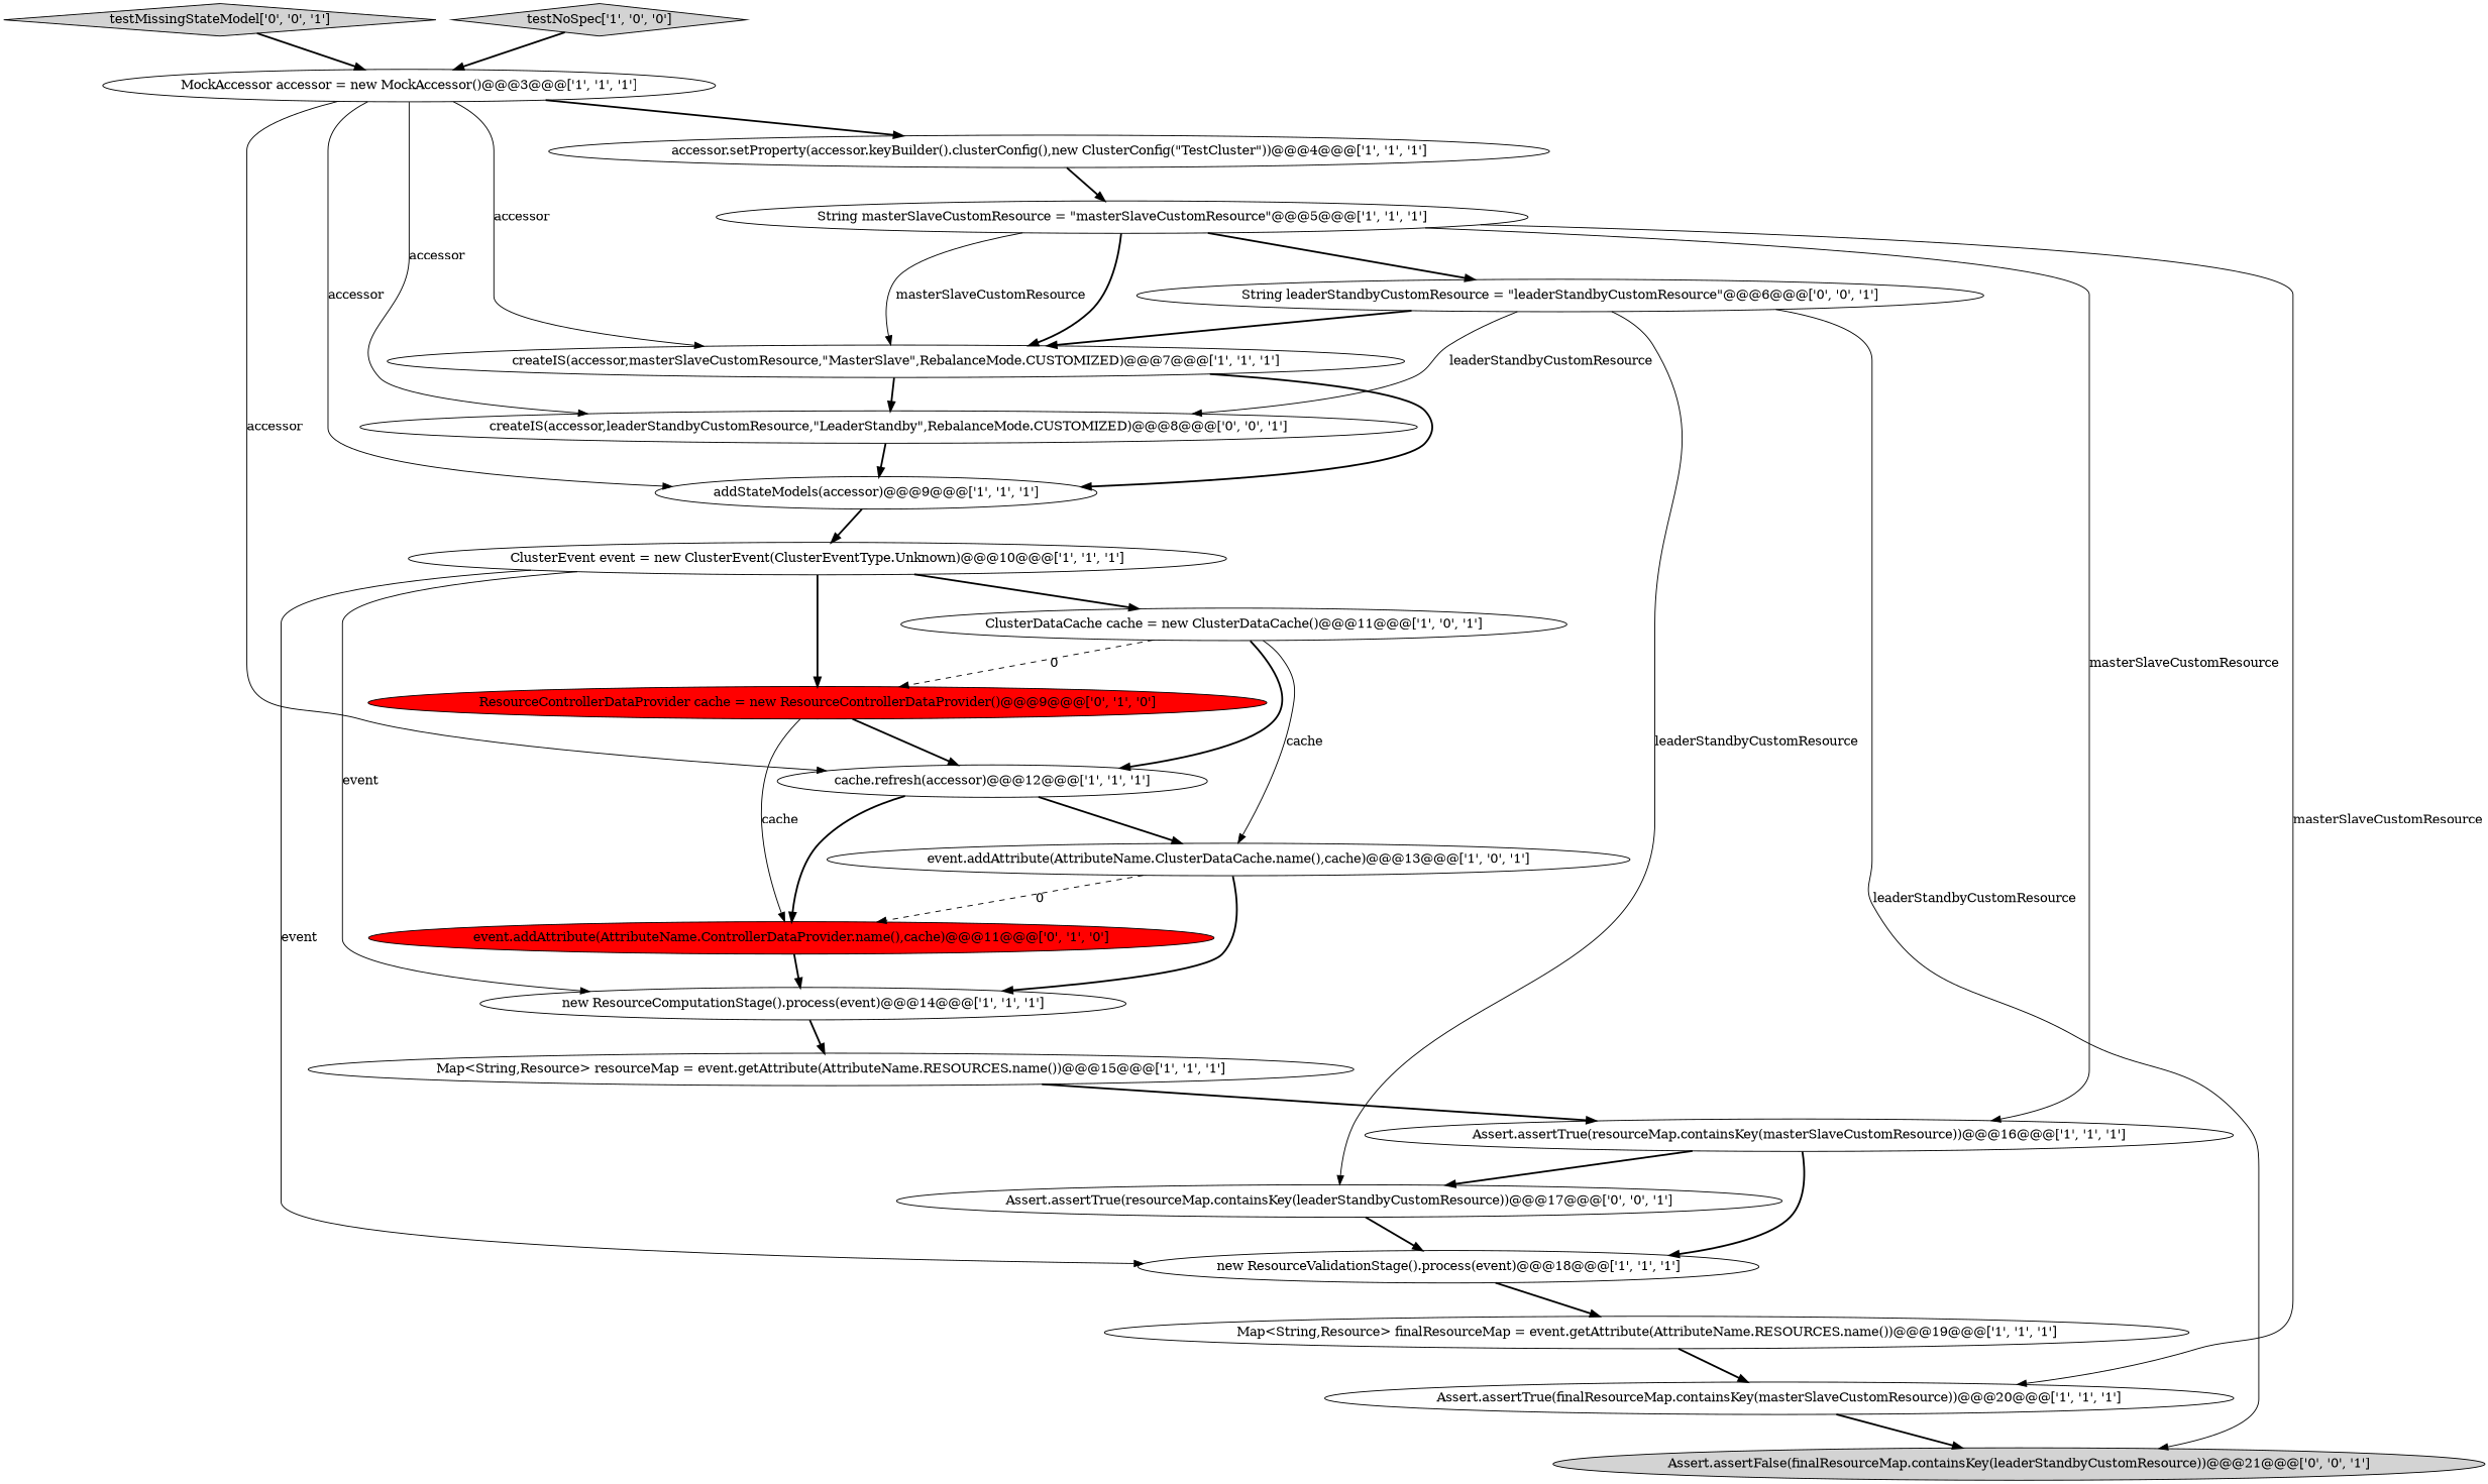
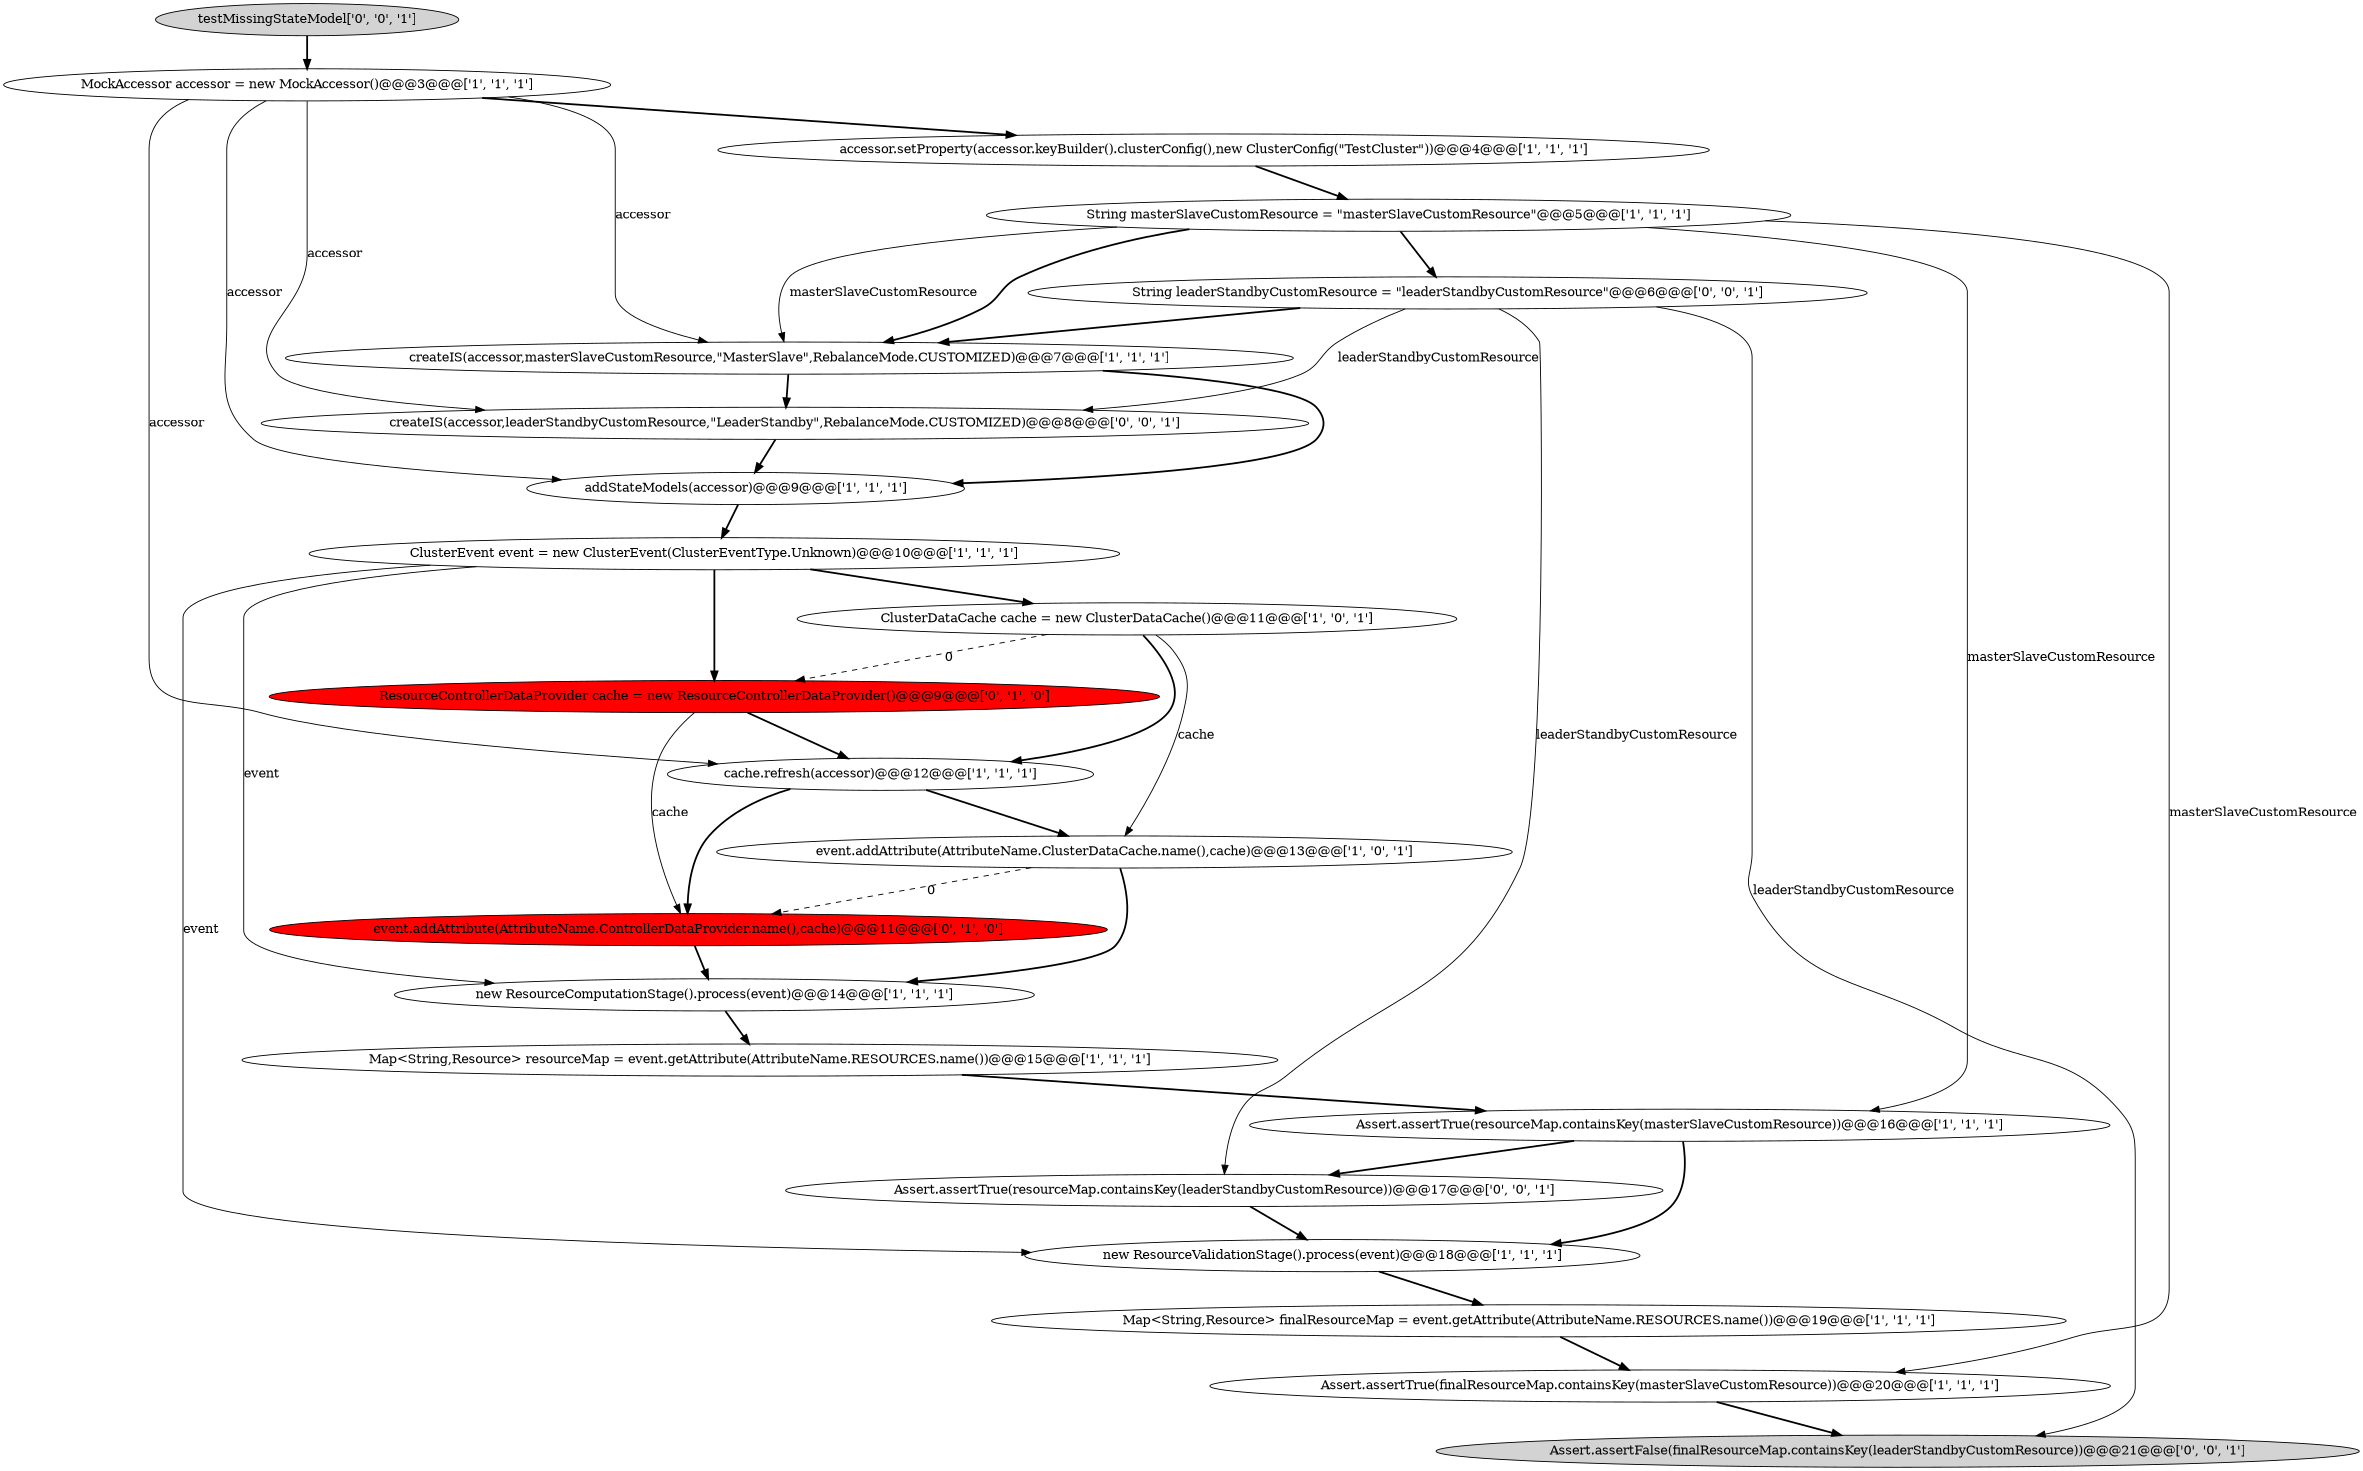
  digraph {
    node [fillcolor=white shape=ellipse style=filled]
    edge [style=bold]
    n1 [label="Assert.assertTrue(resourceMap.containsKey(masterSlaveCustomResource))@@@16@@@['1', '1', '1']"]
    n2 [label="new ResourceValidationStage().process(event)@@@18@@@['1', '1', '1']"]
    n3 [label="Assert.assertTrue(resourceMap.containsKey(leaderStandbyCustomResource))@@@17@@@['0', '0', '1']"]
    n4 [label="Map<String,Resource> finalResourceMap = event.getAttribute(AttributeName.RESOURCES.name())@@@19@@@['1', '1', '1']"]
    n5 [label="cache.refresh(accessor)@@@12@@@['1', '1', '1']"]
    n6 [fillcolor=red label="event.addAttribute(AttributeName.ControllerDataProvider.name(),cache)@@@11@@@['0', '1', '0']"]
    n7 [label="event.addAttribute(AttributeName.ClusterDataCache.name(),cache)@@@13@@@['1', '0', '1']"]
    n8 [label="new ResourceComputationStage().process(event)@@@14@@@['1', '1', '1']"]
    n9 [label="addStateModels(accessor)@@@9@@@['1', '1', '1']"]
    n10 [label="ClusterEvent event = new ClusterEvent(ClusterEventType.Unknown)@@@10@@@['1', '1', '1']"]
    n11 [fillcolor=red label="ResourceControllerDataProvider cache = new ResourceControllerDataProvider()@@@9@@@['0', '1', '0']"]
    n12 [label="ClusterDataCache cache = new ClusterDataCache()@@@11@@@['1', '0', '1']"]
    n13 [label="MockAccessor accessor = new MockAccessor()@@@3@@@['1', '1', '1']"]
    n14 [label="createIS(accessor,leaderStandbyCustomResource,\"LeaderStandby\",RebalanceMode.CUSTOMIZED)@@@8@@@['0', '0', '1']"]
    n15 [label="createIS(accessor,masterSlaveCustomResource,\"MasterSlave\",RebalanceMode.CUSTOMIZED)@@@7@@@['1', '1', '1']"]
    n16 [label="accessor.setProperty(accessor.keyBuilder().clusterConfig(),new ClusterConfig(\"TestCluster\"))@@@4@@@['1', '1', '1']"]
    n17 [label="Map<String,Resource> resourceMap = event.getAttribute(AttributeName.RESOURCES.name())@@@15@@@['1', '1', '1']"]
-   n18 [fillcolor=lightgray label="testMissingStateModel['0', '0', '1']" shape=diamond]
+   n18 [fillcolor=lightgray label="testMissingStateModel['0', '0', '1']"]
    n19 [label="String leaderStandbyCustomResource = \"leaderStandbyCustomResource\"@@@6@@@['0', '0', '1']"]
    n20 [fillcolor=lightgray label="Assert.assertFalse(finalResourceMap.containsKey(leaderStandbyCustomResource))@@@21@@@['0', '0', '1']"]
    n21 [label="Assert.assertTrue(finalResourceMap.containsKey(masterSlaveCustomResource))@@@20@@@['1', '1', '1']"]
    n22 [label="String masterSlaveCustomResource = \"masterSlaveCustomResource\"@@@5@@@['1', '1', '1']"]
-   n23 [fillcolor=lightgray label="testNoSpec['1', '0', '0']" shape=diamond]
    n1 -> n2
    n1 -> n3
    n2 -> n4
    n3 -> n2
    n4 -> n21
    n5 -> n6
    n5 -> n7
    n6 -> n8
    n7 -> n6 [label=0 style=dashed]
    n7 -> n8
    n8 -> n17
    n9 -> n10
    n10 -> n2 [label=event style=solid]
    n10 -> n8 [label=event style=solid]
    n10 -> n11
    n10 -> n12
    n11 -> n5
    n11 -> n6 [label=cache style=solid]
    n12 -> n5
    n12 -> n7 [label=cache style=solid]
    n12 -> n11 [label=0 style=dashed]
    n13 -> n5 [label=accessor style=solid]
    n13 -> n9 [label=accessor style=solid]
    n13 -> n14 [label=accessor style=solid]
    n13 -> n15 [label=accessor style=solid]
    n13 -> n16
    n14 -> n9
    n15 -> n9
    n15 -> n14
    n16 -> n22
    n17 -> n1
    n18 -> n13
    n19 -> n3 [label=leaderStandbyCustomResource style=solid]
    n19 -> n14 [label=leaderStandbyCustomResource style=solid]
    n19 -> n15
    n19 -> n20 [label=leaderStandbyCustomResource style=solid]
    n21 -> n20
    n22 -> n1 [label=masterSlaveCustomResource style=solid]
    n22 -> n15
    n22 -> n15 [label=masterSlaveCustomResource style=solid]
    n22 -> n19
    n22 -> n21 [label=masterSlaveCustomResource style=solid]
-   n23 -> n13
  }
